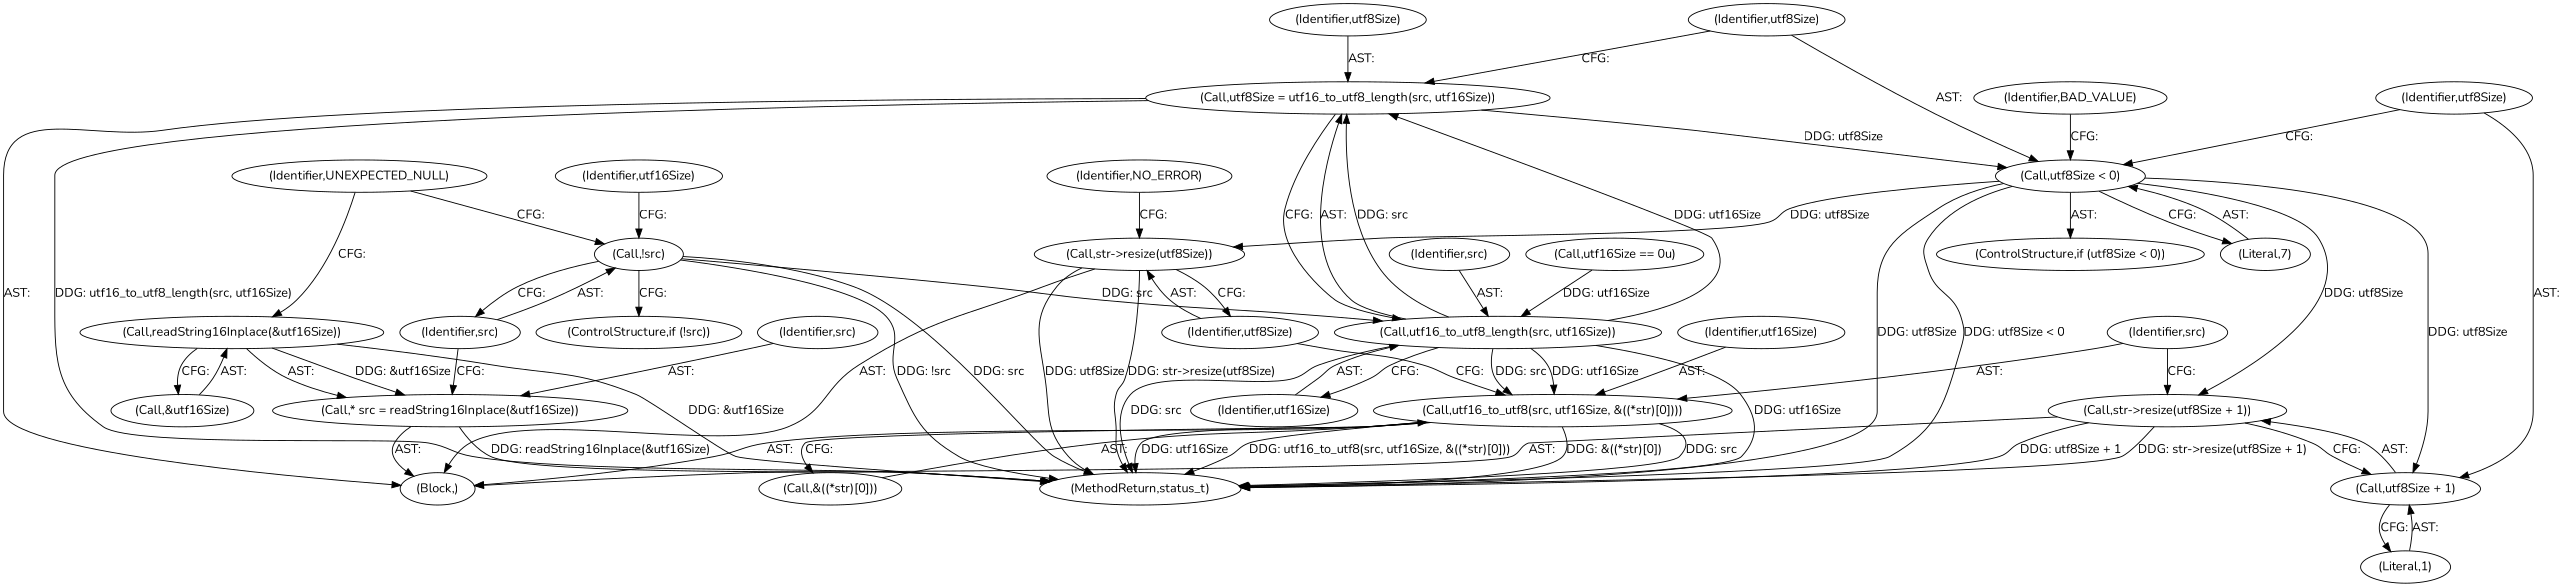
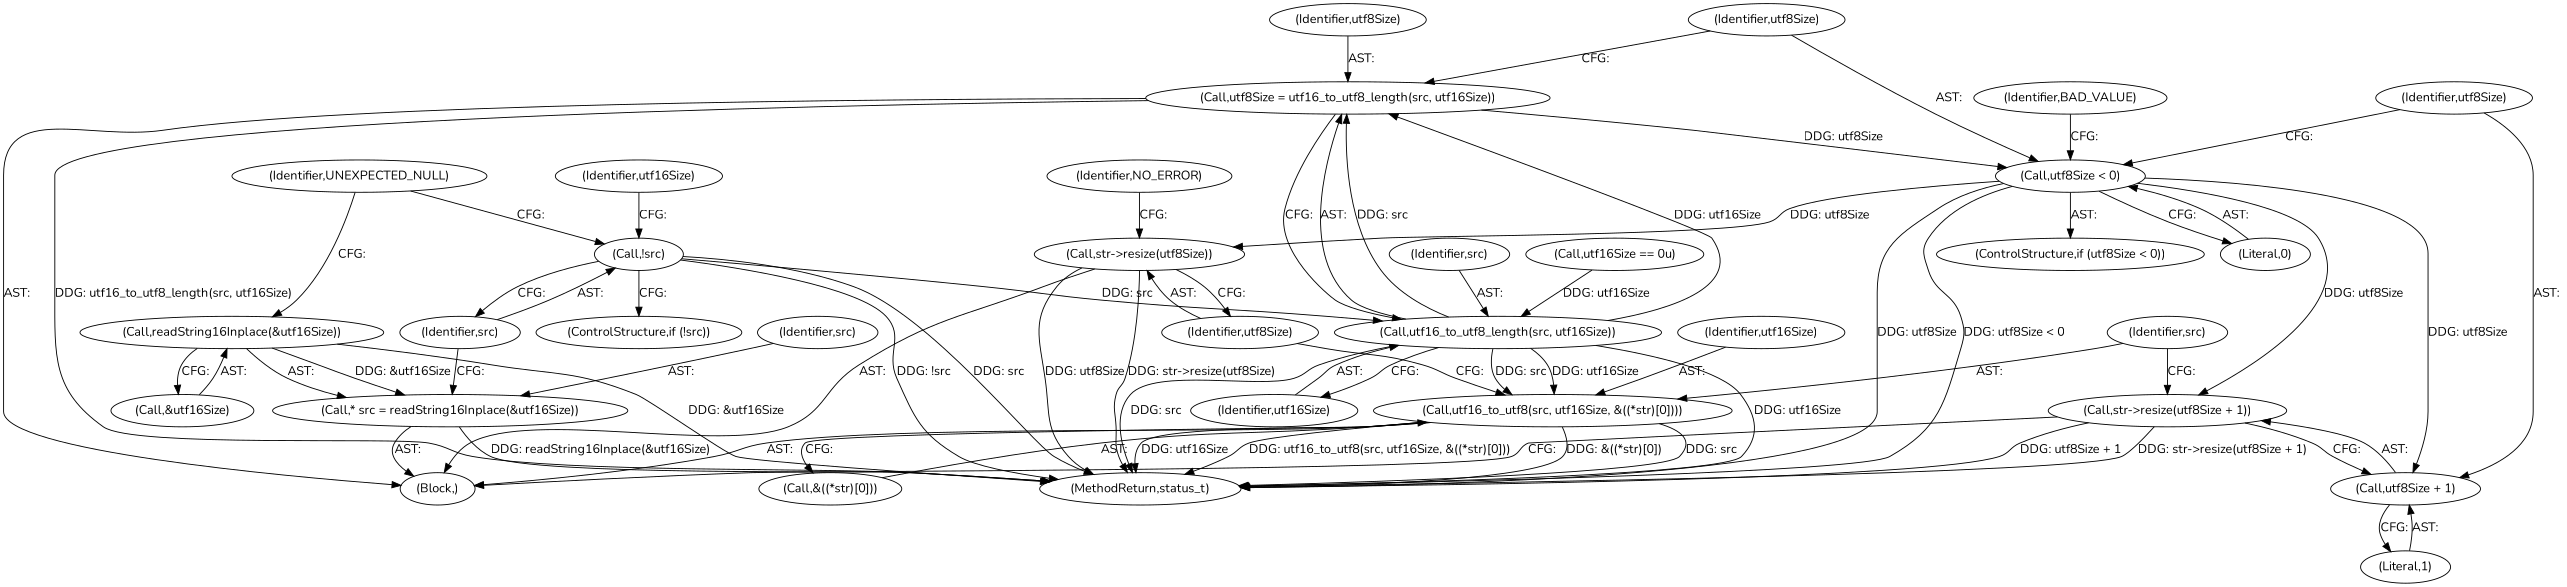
  digraph {
    fontname=Nunito
    node [fontname=Nunito]
    edge [fontname=Nunito]
    n1 [label="(Call,* src = readString16Inplace(&utf16Size))"]
    n2 [label="(Block,)"]
    n3 [label="(MethodReturn,status_t)"]
    n4 [label="(Call,readString16Inplace(&utf16Size))"]
    n5 [label="(Call,&utf16Size)"]
    n6 [label="(Call,!src)"]
    n7 [label="(Call,utf16_to_utf8_length(src, utf16Size))"]
    n8 [label="(ControlStructure,if (!src))"]
    n9 [label="(Identifier,src)"]
    n10 [label="(Call,utf8Size = utf16_to_utf8_length(src, utf16Size))"]
    n11 [label="(Call,utf16_to_utf8(src, utf16Size, &((*str)[0])))"]
    n12 [label="(Identifier,utf16Size)"]
    n13 [label="(Call,utf8Size < 0)"]
    n14 [label="(Call,&((*str)[0]))"]
    n15 [label="(Call,str->resize(utf8Size + 1))"]
    n16 [label="(Call,utf8Size + 1)"]
    n17 [label="(Call,str->resize(utf8Size))"]
    n18 [label="(ControlStructure,if (utf8Size < 0))"]
-   n19 [label="(Literal,7)"]
+   n19 [label="(Literal,0)"]
    n20 [label="(Literal,1)"]
    n21 [label="(Identifier,utf8Size)"]
    n22 [label="(Identifier,utf16Size)"]
    n23 [label="(Identifier,BAD_VALUE)"]
    n24 [label="(Identifier,UNEXPECTED_NULL)"]
    n25 [label="(Identifier,src)"]
    n26 [label="(Identifier,src)"]
    n27 [label="(Identifier,utf8Size)"]
    n28 [label="(Identifier,utf16Size)"]
    n29 [label="(Identifier,utf8Size)"]
    n30 [label="(Identifier,NO_ERROR)"]
    n31 [label="(Identifier,utf8Size)"]
    n32 [label="(Call,utf16Size == 0u)"]
    n33 [label="(Identifier,src)"]
    n1 -> n2 [label="AST: "]
    n1 -> n3 [label="DDG: readString16Inplace(&utf16Size)"]
    n4 -> n1 [label="AST: "]
    n4 -> n1 [label="DDG: &utf16Size"]
    n4 -> n3 [label="DDG: &utf16Size"]
    n4 -> n5 [label="CFG: "]
    n5 -> n4 [label="AST: "]
    n6 -> n3 [label="DDG: !src"]
    n6 -> n3 [label="DDG: src"]
    n6 -> n7 [label="DDG: src"]
    n6 -> n8 [label="CFG: "]
    n6 -> n9 [label="CFG: "]
    n7 -> n3 [label="DDG: utf16Size"]
    n7 -> n3 [label="DDG: src"]
    n7 -> n10 [label="AST: "]
    n7 -> n10 [label="DDG: src"]
    n7 -> n10 [label="DDG: utf16Size"]
    n7 -> n11 [label="DDG: src"]
    n7 -> n11 [label="DDG: utf16Size"]
    n7 -> n12 [label="CFG: "]
    n9 -> n1 [label="CFG: "]
    n9 -> n6 [label="AST: "]
    n10 -> n2 [label="AST: "]
    n10 -> n3 [label="DDG: utf16_to_utf8_length(src, utf16Size)"]
    n10 -> n7 [label="CFG: "]
    n10 -> n13 [label="DDG: utf8Size"]
    n11 -> n2 [label="AST: "]
    n11 -> n3 [label="DDG: src"]
    n11 -> n3 [label="DDG: utf16Size"]
    n11 -> n3 [label="DDG: utf16_to_utf8(src, utf16Size, &((*str)[0]))"]
    n11 -> n3 [label="DDG: &((*str)[0])"]
    n11 -> n14 [label="CFG: "]
    n12 -> n7 [label="AST: "]
    n13 -> n3 [label="DDG: utf8Size < 0"]
    n13 -> n3 [label="DDG: utf8Size"]
    n13 -> n15 [label="DDG: utf8Size"]
    n13 -> n16 [label="DDG: utf8Size"]
    n13 -> n17 [label="DDG: utf8Size"]
    n13 -> n18 [label="AST: "]
    n13 -> n19 [label="CFG: "]
    n14 -> n11 [label="AST: "]
-   n15 -> n2 [label="AST: "]
+   n15 -> n2 [label="CFG: "]
    n15 -> n3 [label="DDG: utf8Size + 1"]
    n15 -> n3 [label="DDG: str->resize(utf8Size + 1)"]
    n15 -> n16 [label="CFG: "]
    n16 -> n15 [label="AST: "]
    n16 -> n20 [label="CFG: "]
    n17 -> n2 [label="AST: "]
    n17 -> n3 [label="DDG: utf8Size"]
    n17 -> n3 [label="DDG: str->resize(utf8Size)"]
    n17 -> n21 [label="CFG: "]
    n19 -> n13 [label="AST: "]
    n20 -> n16 [label="AST: "]
    n21 -> n11 [label="CFG: "]
    n21 -> n17 [label="AST: "]
    n22 -> n11 [label="AST: "]
    n23 -> n13 [label="CFG: "]
    n24 -> n4 [label="CFG: "]
    n24 -> n6 [label="CFG: "]
    n25 -> n1 [label="AST: "]
    n26 -> n7 [label="AST: "]
    n27 -> n10 [label="AST: "]
    n28 -> n6 [label="CFG: "]
    n29 -> n13 [label="CFG: "]
    n29 -> n16 [label="AST: "]
    n30 -> n17 [label="CFG: "]
    n31 -> n10 [label="CFG: "]
    n31 -> n13 [label="AST: "]
    n32 -> n7 [label="DDG: utf16Size"]
    n33 -> n11 [label="AST: "]
    n33 -> n15 [label="CFG: "]
  }
